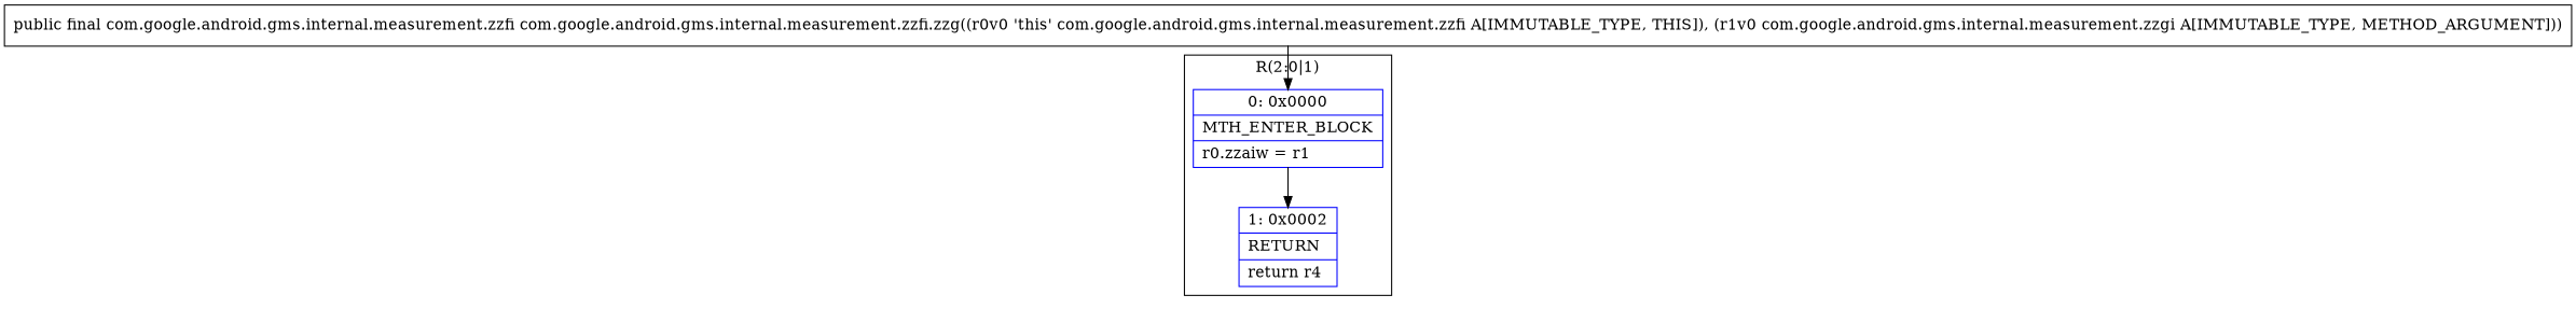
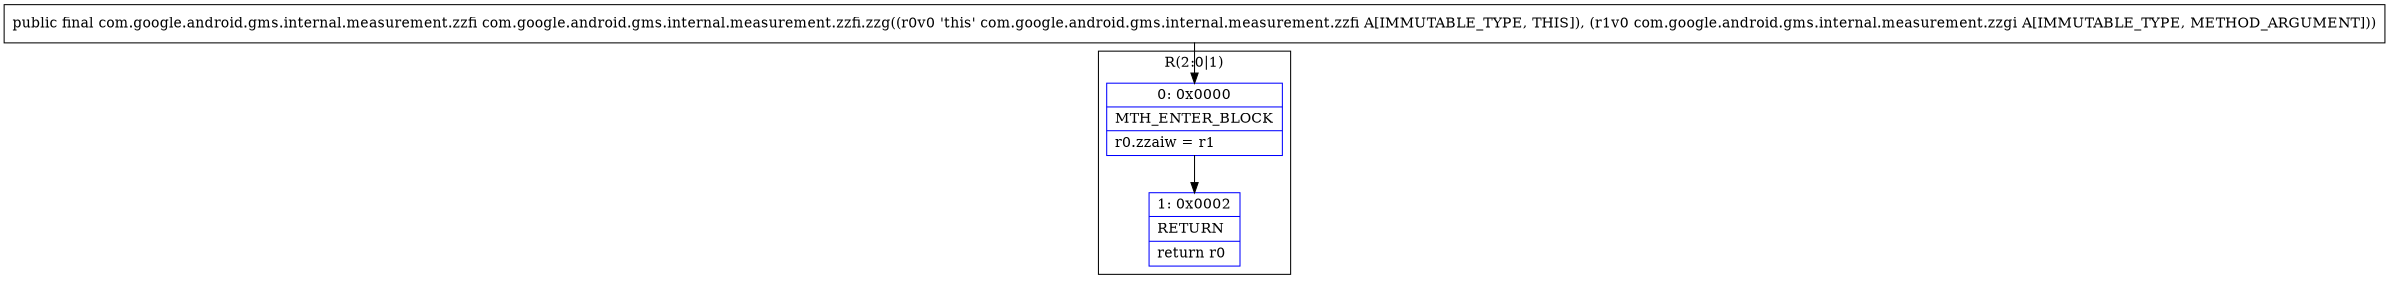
  digraph {
    node [color=blue shape=record]
    n1 [label="{0\:\ 0x0000|MTH_ENTER_BLOCK\l|r0.zzaiw = r1\l}"]
-   n2 [label="{1\:\ 0x0002|RETURN\l|return r4\l}"]
+   n2 [label="{1\:\ 0x0002|RETURN\l|return r0\l}"]
    n3 [label="{public final com.google.android.gms.internal.measurement.zzfi com.google.android.gms.internal.measurement.zzfi.zzg((r0v0 'this' com.google.android.gms.internal.measurement.zzfi A[IMMUTABLE_TYPE, THIS]), (r1v0 com.google.android.gms.internal.measurement.zzgi A[IMMUTABLE_TYPE, METHOD_ARGUMENT])) }" color=""]
    subgraph cluster_1 {
      label="R(2:0|1)"
      n1
      n2
    }
    n1 -> n2
    n3 -> n1
  }
